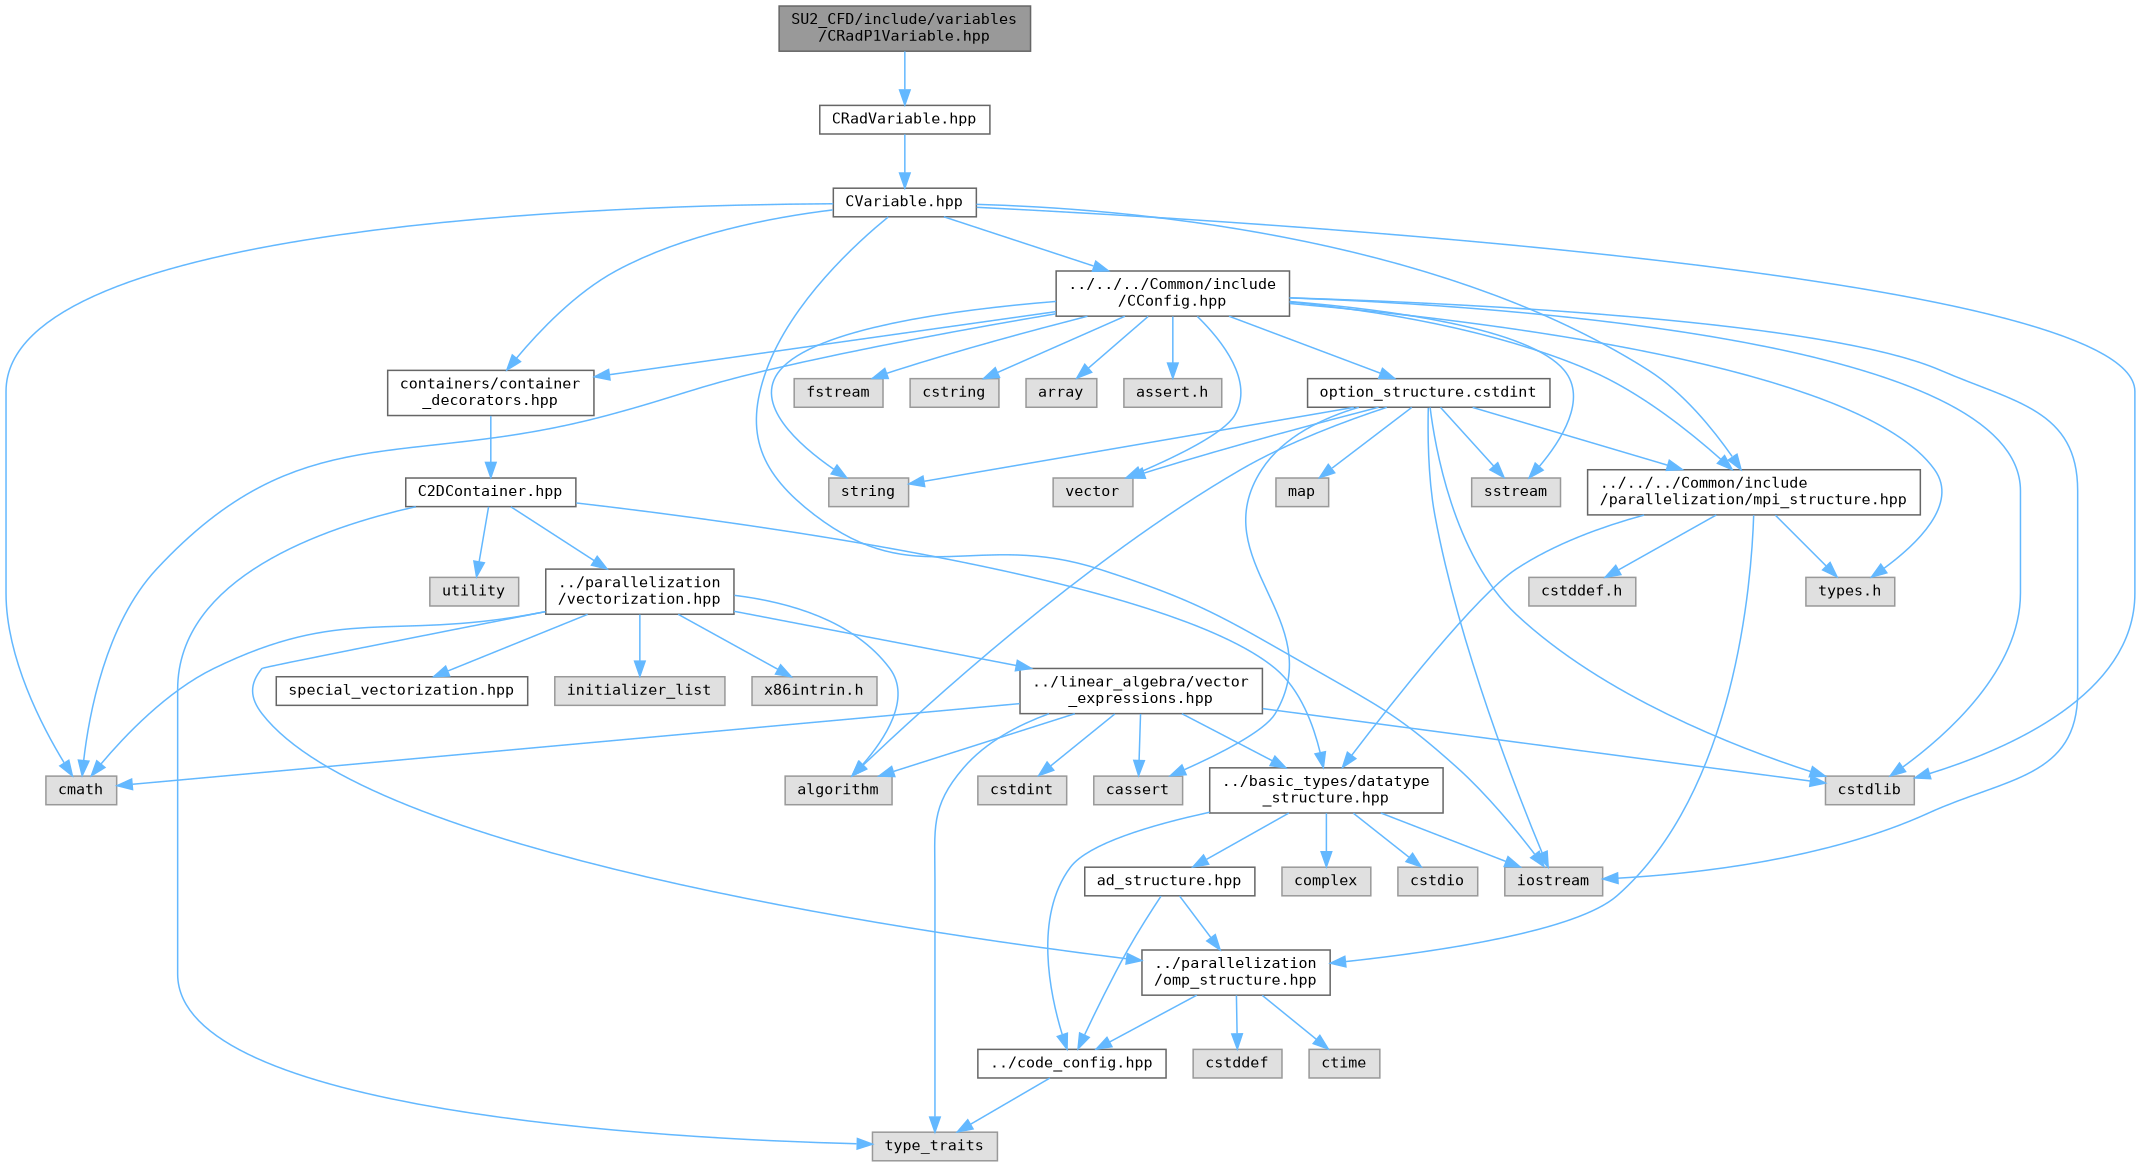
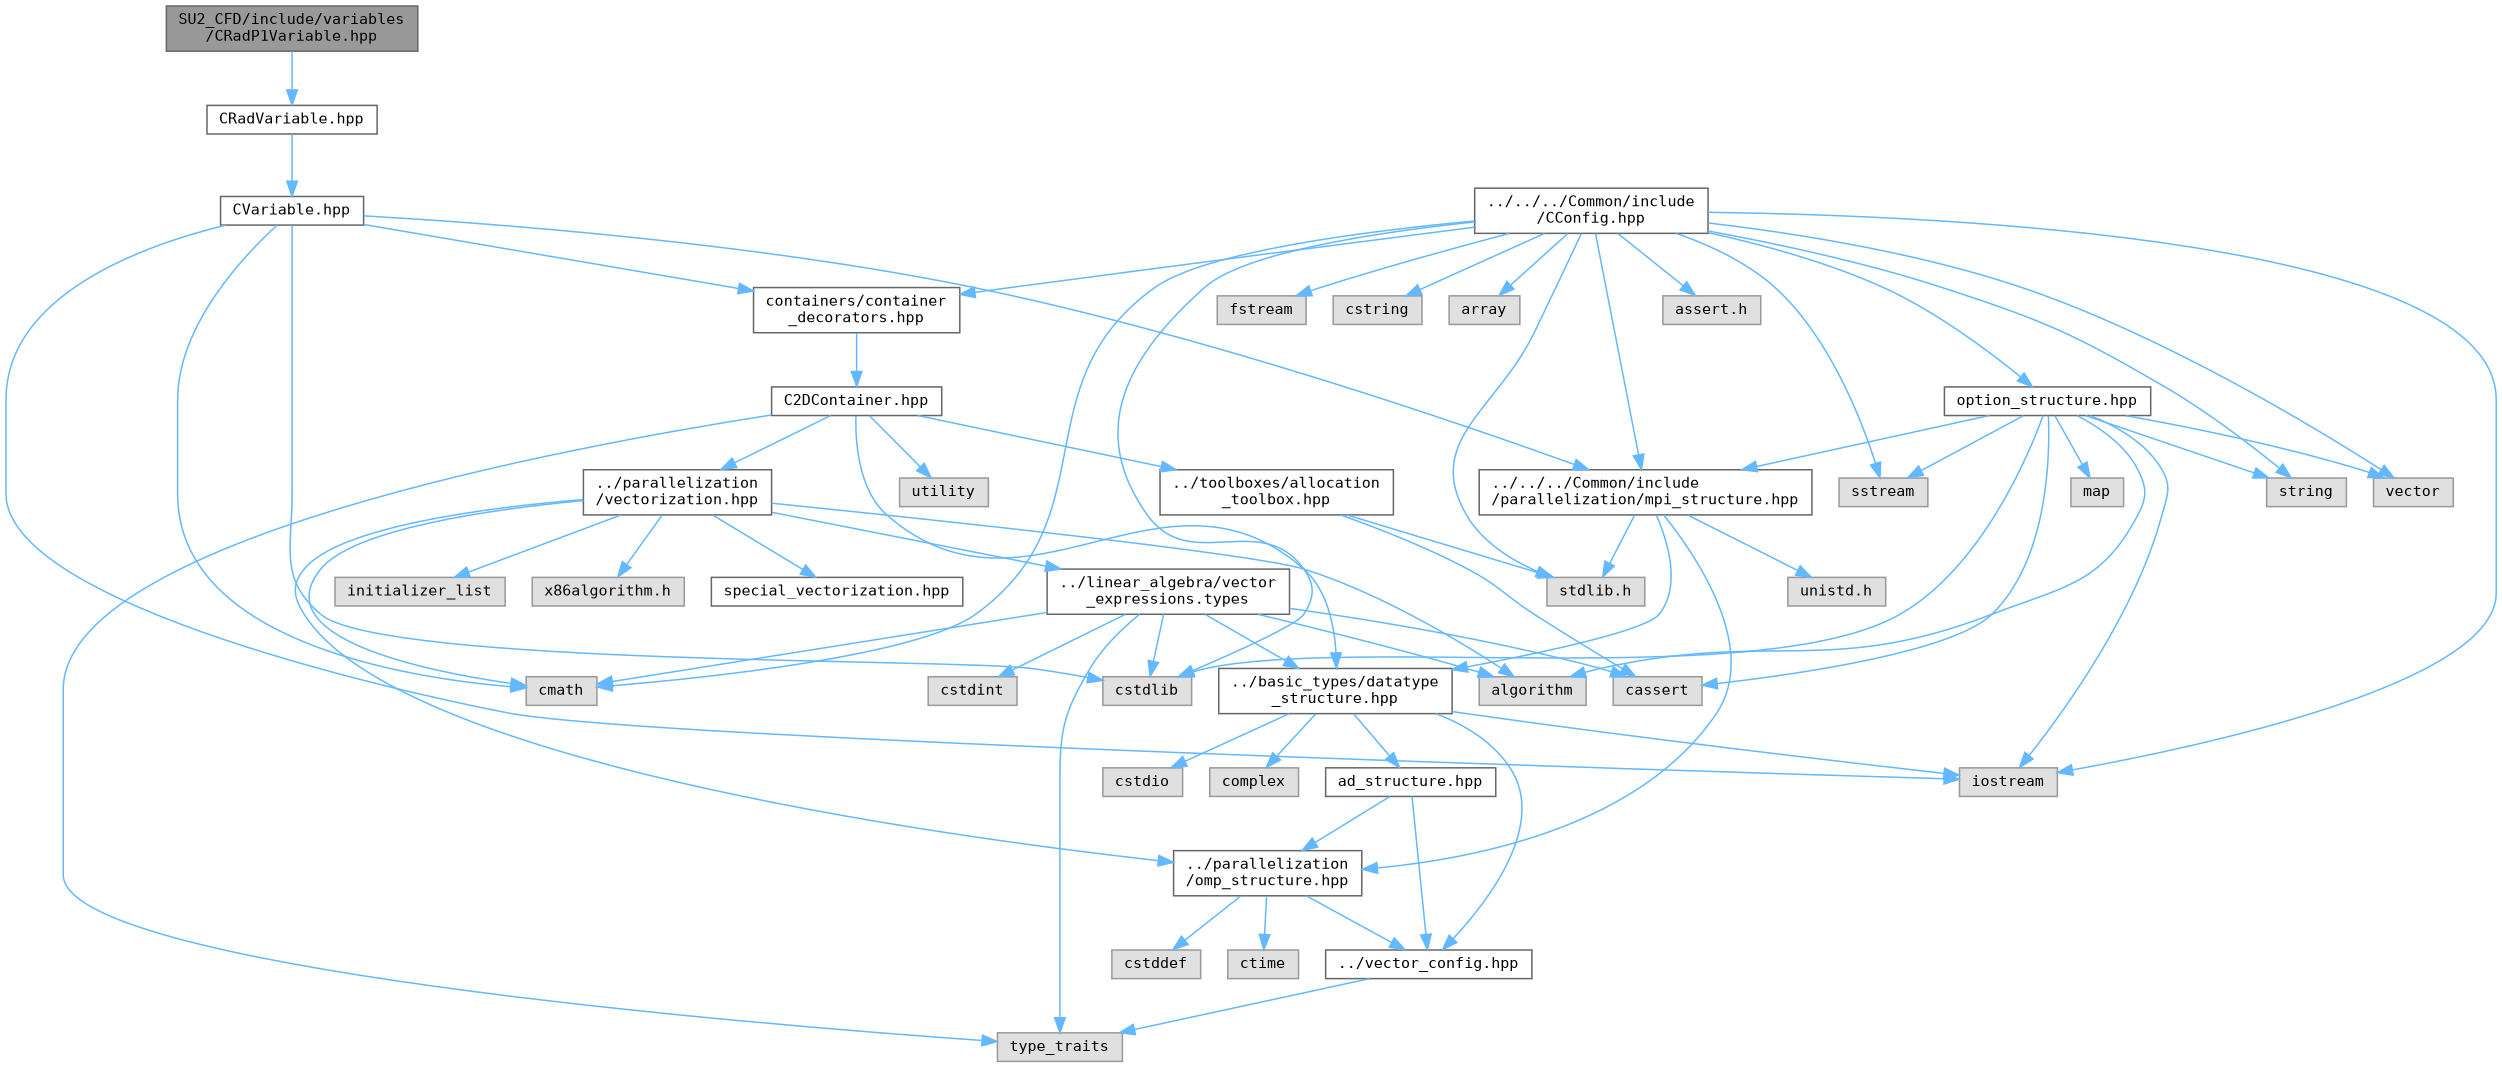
  digraph {
    fontname="DejaVu Sans Mono"
    node [color=grey60 fillcolor="#E0E0E0" fontname="DejaVu Sans Mono" fontsize=10 shape=box style=filled]
    edge [color=steelblue1 fontname="DejaVu Sans Mono" fontsize=10 labelfontname=Helvetica labelfontsize=10 style=solid]
    n1 [color=gray40 fillcolor=grey60 fontcolor=black height=0.2 label="SU2_CFD/include/variables\l/CRadP1Variable.hpp" width=0.4]
    n2 [color=grey40 fillcolor=white height=0.2 label="CRadVariable.hpp" width=0.4]
    n3 [color=grey40 fillcolor=white height=0.2 label="CVariable.hpp" width=0.4]
    n4 [color=grey40 fillcolor=white height=0.2 label="../../../Common/include\l/parallelization/mpi_structure.hpp" width=0.4]
    n5 [height=0.2 label=iostream width=0.4]
    n6 [height=0.2 label=cmath width=0.4]
    n7 [height=0.2 label=cstdlib width=0.4]
    n8 [color=grey40 fillcolor=white height=0.2 label="../../../Common/include\l/CConfig.hpp" width=0.4]
    n9 [color=grey40 fillcolor=white height=0.2 label="containers/container\l_decorators.hpp" width=0.4]
-   n10 [height=0.2 label="types.h" width=0.4]
+   n10 [height=0.2 label="stdlib.h" width=0.4]
    n11 [color=grey40 fillcolor=white height=0.2 label="../basic_types/datatype\l_structure.hpp" width=0.4]
    n12 [color=grey40 fillcolor=white height=0.2 label="../parallelization\l/omp_structure.hpp" width=0.4]
-   n13 [height=0.2 label="cstddef.h" width=0.4]
+   n13 [height=0.2 label="unistd.h" width=0.4]
    n14 [height=0.2 label=fstream width=0.4]
    n15 [height=0.2 label=sstream width=0.4]
    n16 [height=0.2 label=string width=0.4]
    n17 [height=0.2 label=cstring width=0.4]
    n18 [height=0.2 label=vector width=0.4]
    n19 [height=0.2 label=array width=0.4]
    n20 [height=0.2 label="assert.h" width=0.4]
-   n21 [color=grey40 fillcolor=white height=0.2 label="option_structure.cstdint" width=0.4]
+   n21 [color=grey40 fillcolor=white height=0.2 label="option_structure.hpp" width=0.4]
    n22 [color=grey40 fillcolor=white height=0.2 label="C2DContainer.hpp" width=0.4]
    n23 [height=0.2 label=complex width=0.4]
    n24 [height=0.2 label=cstdio width=0.4]
-   n25 [color=grey40 fillcolor=white height=0.2 label="../code_config.hpp" width=0.4]
+   n25 [color=grey40 fillcolor=white height=0.2 label="../vector_config.hpp" width=0.4]
    n26 [color=grey40 fillcolor=white height=0.2 label="ad_structure.hpp" width=0.4]
    n27 [height=0.2 label=cstddef width=0.4]
    n28 [height=0.2 label=ctime width=0.4]
    n29 [height=0.2 label=type_traits width=0.4]
    n30 [height=0.2 label=map width=0.4]
    n31 [height=0.2 label=algorithm width=0.4]
    n32 [height=0.2 label=cassert width=0.4]
+   n33 [color=grey40 fillcolor=white height=0.2 label="../toolboxes/allocation\l_toolbox.hpp" width=0.4]
    n34 [color=grey40 fillcolor=white height=0.2 label="../parallelization\l/vectorization.hpp" width=0.4]
    n35 [height=0.2 label=utility width=0.4]
-   n36 [color=grey40 fillcolor=white height=0.2 label="../linear_algebra/vector\l_expressions.hpp" width=0.4]
+   n36 [color=grey40 fillcolor=white height=0.2 label="../linear_algebra/vector\l_expressions.types" width=0.4]
    n37 [height=0.2 label=initializer_list width=0.4]
-   n38 [height=0.2 label="x86intrin.h" width=0.4]
+   n38 [height=0.2 label="x86algorithm.h" width=0.4]
    n39 [color=grey40 fillcolor=white height=0.2 label="special_vectorization.hpp" width=0.4]
    n40 [height=0.2 label=cstdint width=0.4]
    n1 -> n2
    n2 -> n3
    n3 -> n4
    n3 -> n5
    n3 -> n6
    n3 -> n7
-   n3 -> n8
    n3 -> n9
    n4 -> n10
    n4 -> n11
    n4 -> n12
    n4 -> n13
    n8 -> n4
    n8 -> n5
    n8 -> n6
    n8 -> n7
    n8 -> n9
    n8 -> n10
    n8 -> n14
    n8 -> n15
    n8 -> n16
    n8 -> n17
    n8 -> n18
    n8 -> n19
    n8 -> n20
    n8 -> n21
    n9 -> n22
    n11 -> n5
    n11 -> n23
    n11 -> n24
    n11 -> n25
    n11 -> n26
    n12 -> n25
    n12 -> n27
    n12 -> n28
    n21 -> n4
    n21 -> n5
    n21 -> n7
    n21 -> n15
    n21 -> n16
    n21 -> n18
    n21 -> n30
    n21 -> n31
    n21 -> n32
    n22 -> n11
    n22 -> n29
+   n22 -> n33
    n22 -> n34
    n22 -> n35
    n25 -> n29
    n26 -> n12
    n26 -> n25
+   n33 -> n10
+   n33 -> n32
    n34 -> n6
    n34 -> n12
    n34 -> n31
    n34 -> n36
    n34 -> n37
    n34 -> n38
    n34 -> n39
    n36 -> n6
    n36 -> n7
    n36 -> n11
    n36 -> n29
    n36 -> n31
    n36 -> n32
    n36 -> n40
  }
